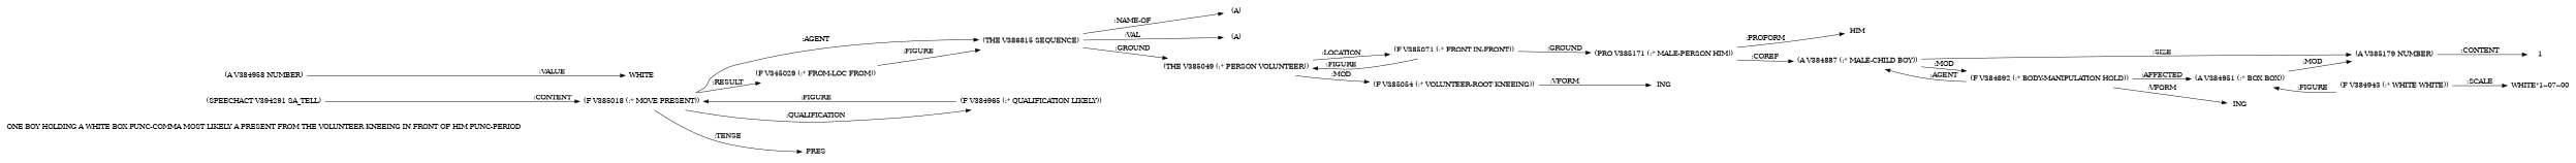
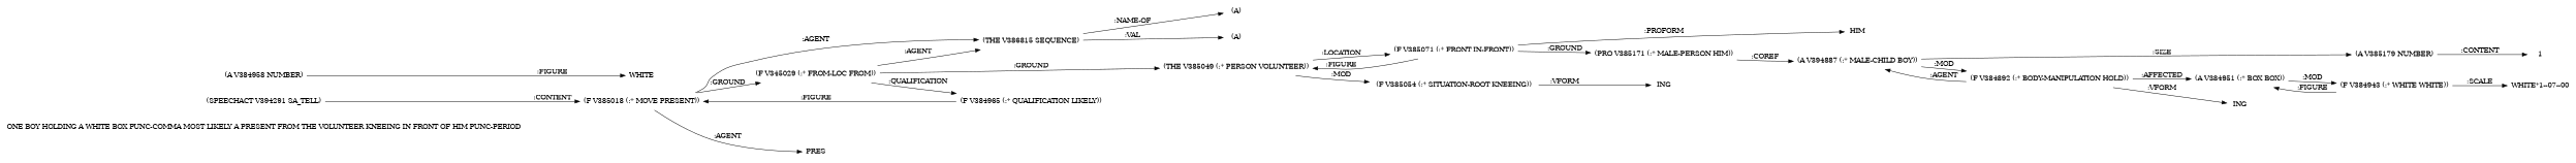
  digraph {
    rankdir=LR
    node [shape=none]
    "ONE BOY HOLDING A WHITE BOX PUNC-COMMA MOST LIKELY A PRESENT FROM THE VOLUNTEER KNEEING IN FRONT OF HIM PUNC-PERIOD"
    n2 [label="(SPEECHACT V394291 SA_TELL)"]
    n3 [label="(F V385018 (:* MOVE PRESENT))"]
    n4 [label="(F V345029 (:* FROM-LOC FROM))"]
    n5 [label="(THE V386815 SEQUENCE)"]
    n6 [label="(F V384965 (:* QUALIFICATION LIKELY))"]
    n7 [label=PRES]
    n8 [label="(THE V385049 (:* PERSON VOLUNTEER))"]
    n9 [label="(A)"]
    n10 [label="(A)"]
    n11 [label="(F V385071 (:* FRONT IN-FRONT))"]
-   n12 [label="(F V385054 (:* VOLUNTEER-ROOT KNEEING))"]
+   n12 [label="(F V385054 (:* SITUATION-ROOT KNEEING))"]
    n13 [label="(PRO V385171 (:* MALE-PERSON HIM))"]
    n14 [label=ING]
    n15 [label=HIM]
-   n16 [label="(A V384887 (:* MALE-CHILD BOY))"]
+   n16 [label="(A V394887 (:* MALE-CHILD BOY))"]
    n17 [label="(A V385179 NUMBER)"]
    n18 [label="(F V384892 (:* BODY-MANIPULATION HOLD))"]
    n19 [label=1]
    n20 [label="(A V384951 (:* BOX BOX))"]
    n21 [label=ING]
    n22 [label="(A V384958 NUMBER)"]
    n23 [label=WHITE]
    n24 [label="(F V384943 (:* WHITE WHITE))"]
    n25 [label="WHITE*1--07--00"]
    n2 -> n3 [label=":CONTENT"]
-   n3 -> n4 [label=":RESULT"]
+   n3 -> n4 [label=":GROUND"]
    n3 -> n5 [label=":AGENT"]
-   n3 -> n6 [label=":QUALIFICATION"]
-   n3 -> n7 [label=":TENSE"]
-   n4 -> n5 [label=":FIGURE"]
-   n5 -> n8 [label=":GROUND"]
+   n4 -> n6 [label=":QUALIFICATION"]
+   n3 -> n7 [label=":AGENT"]
+   n4 -> n5 [label=":AGENT"]
+   n4 -> n8 [label=":GROUND"]
    n5 -> n9 [label=":NAME-OF"]
    n5 -> n10 [label=":VAL"]
    n6 -> n3 [label=":FIGURE"]
    n8 -> n11 [label=":LOCATION"]
    n8 -> n12 [label=":MOD"]
    n11 -> n8 [label=":FIGURE"]
    n11 -> n13 [label=":GROUND"]
    n12 -> n14 [label=":VFORM"]
-   n13 -> n15 [label=":PROFORM"]
+   n11 -> n15 [label=":PROFORM"]
    n13 -> n16 [label=":COREF"]
    n16 -> n17 [label=":SIZE"]
    n16 -> n18 [label=":MOD"]
    n17 -> n19 [label=":CONTENT"]
    n18 -> n16 [label=":AGENT"]
    n18 -> n20 [label=":AFFECTED"]
    n18 -> n21 [label=":VFORM"]
-   n20 -> n17 [label=":MOD"]
-   n22 -> n23 [label=":VALUE"]
+   n20 -> n24 [label=":MOD"]
+   n22 -> n23 [label=":FIGURE"]
    n24 -> n20 [label=":FIGURE"]
    n24 -> n25 [label=":SCALE"]
  }
